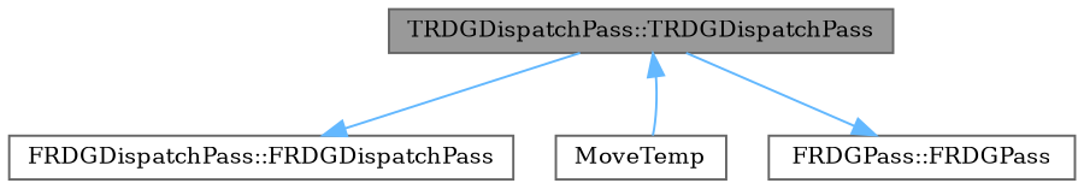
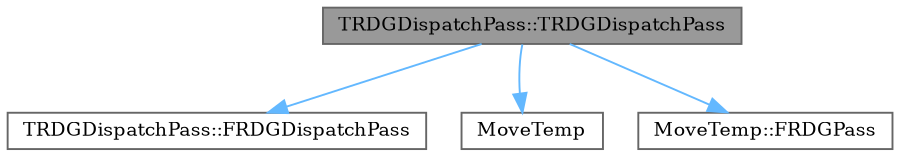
  digraph {
    fontname="DejaVu Serif"
    rankdir=TB
    node [color=grey40 fillcolor=white fontname="DejaVu Serif" fontsize=10 shape=box style=filled]
    edge [color=steelblue1 fontname="DejaVu Serif" fontsize=10 labelfontname=Helvetica labelfontsize=10 style=solid]
    n1 [color=gray40 fillcolor=grey60 fontcolor=black height=0.2 label="TRDGDispatchPass::TRDGDispatchPass" width=0.4]
-   n2 [height=0.2 label="FRDGDispatchPass::FRDGDispatchPass" width=0.4]
+   n2 [height=0.2 label="TRDGDispatchPass::FRDGDispatchPass" width=0.4]
    n3 [height=0.2 label=MoveTemp width=0.4]
-   n4 [height=0.2 label="FRDGPass::FRDGPass" width=0.4]
+   n4 [height=0.2 label="MoveTemp::FRDGPass" width=0.4]
    n1 -> n2
-   n3 -> n1
+   n1 -> n3
    n1 -> n4
  }
